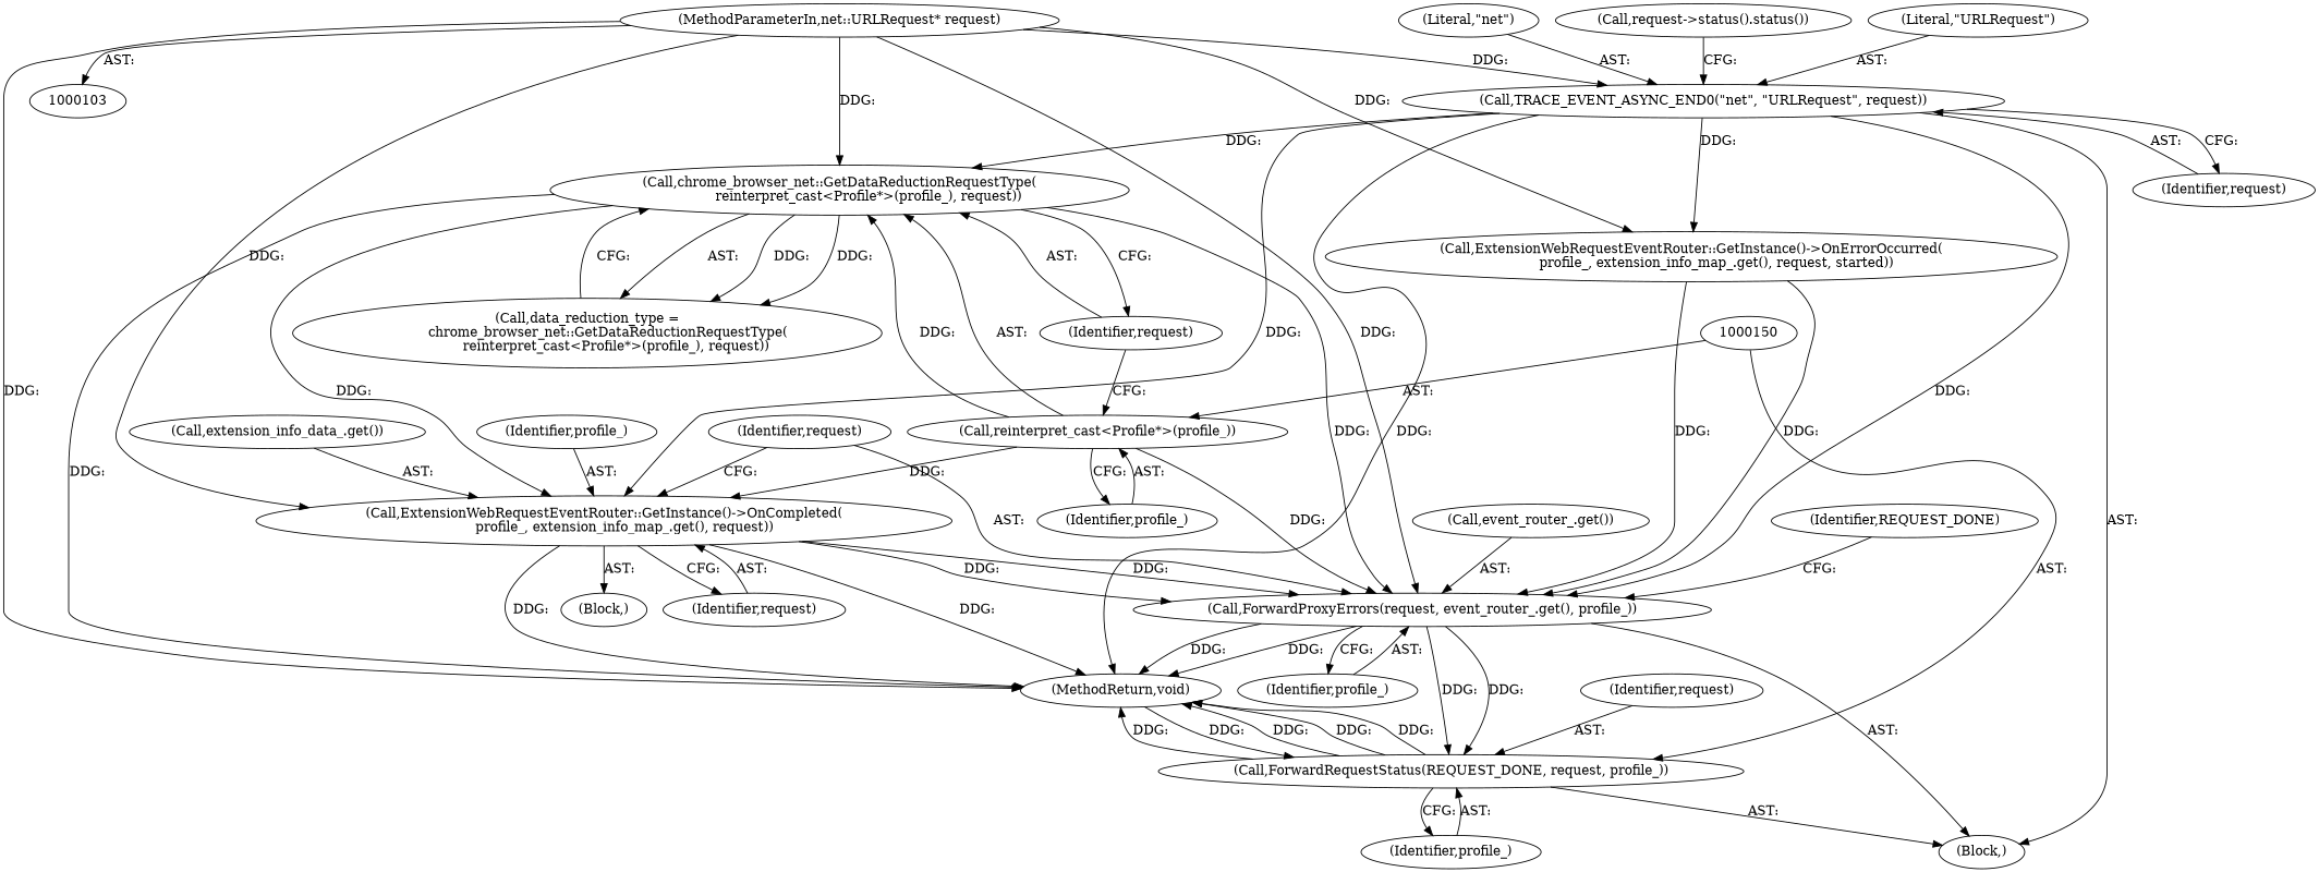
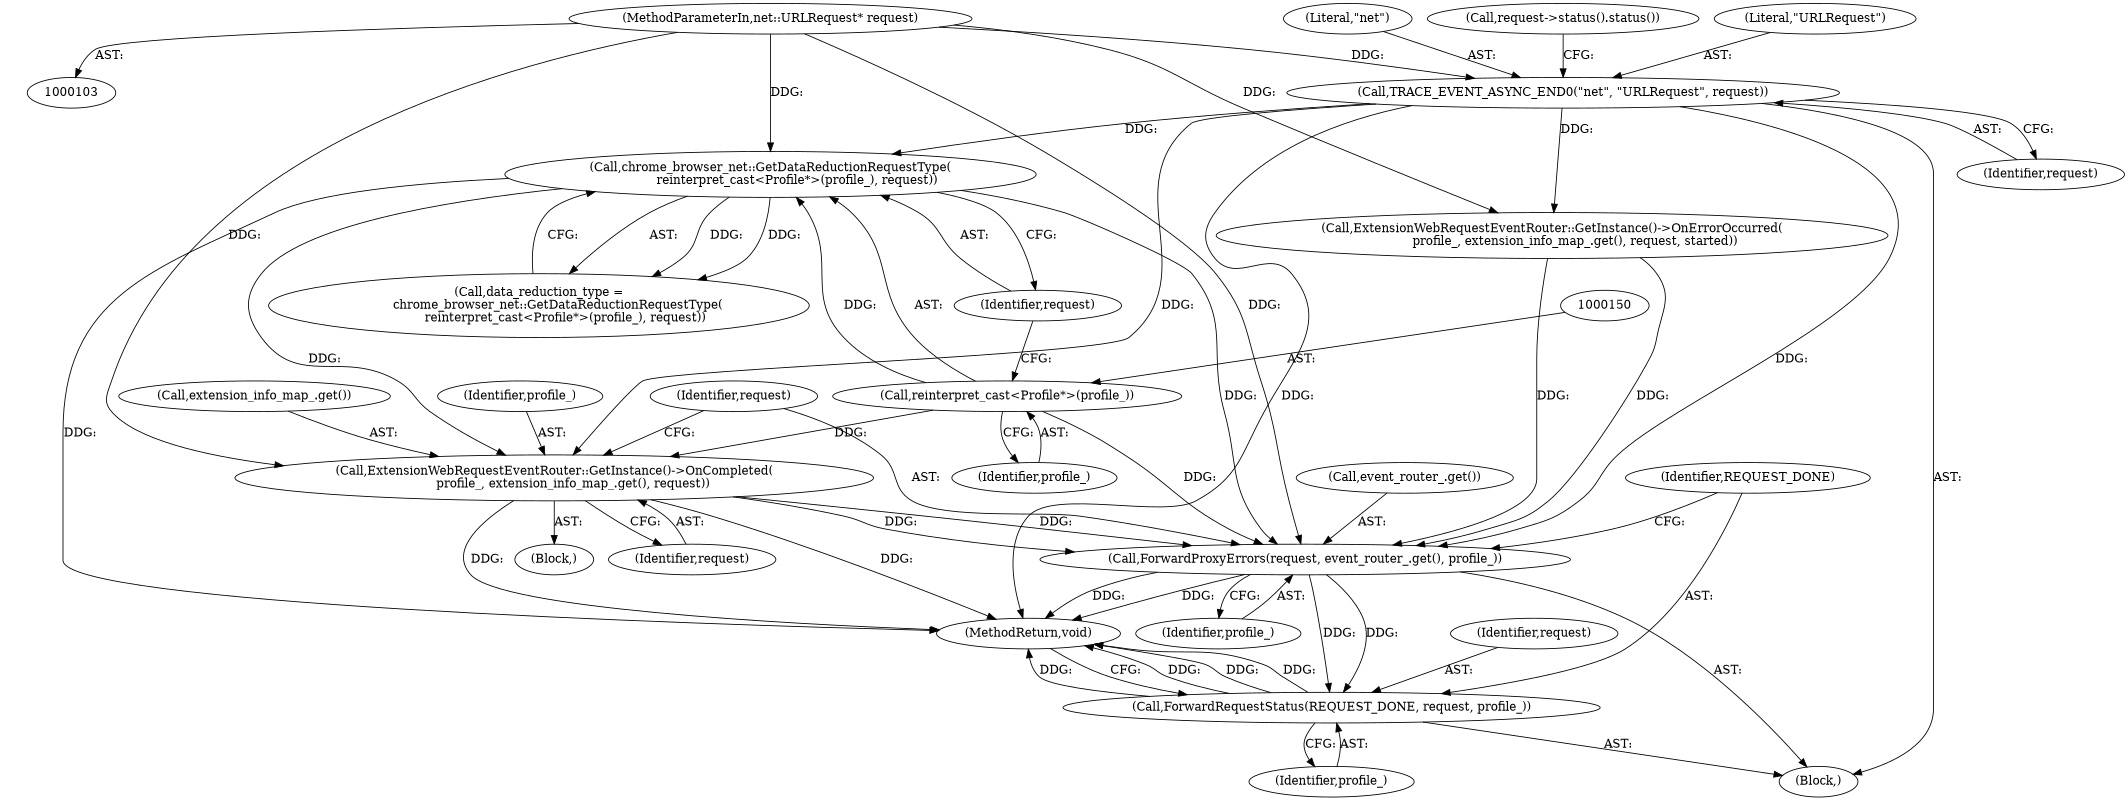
  digraph {
    n1 [label="(Call,ExtensionWebRequestEventRouter::GetInstance()->OnCompleted(\n          profile_, extension_info_map_.get(), request))"]
    n2 [label="(Call,ForwardProxyErrors(request, event_router_.get(), profile_))"]
    n3 [label="(MethodReturn,void)"]
    n4 [label="(Block,)"]
    n5 [label="(Identifier,request)"]
    n6 [label="(Block,)"]
    n7 [label="(Call,ForwardRequestStatus(REQUEST_DONE, request, profile_))"]
    n8 [label="(Identifier,profile_)"]
    n9 [label="(Call,reinterpret_cast<Profile*>(profile_))"]
    n10 [label="(Call,chrome_browser_net::GetDataReductionRequestType(\n              reinterpret_cast<Profile*>(profile_), request))"]
    n11 [label="(Identifier,profile_)"]
    n12 [label="(Identifier,request)"]
    n13 [label="(Call,data_reduction_type =\n          chrome_browser_net::GetDataReductionRequestType(\n              reinterpret_cast<Profile*>(profile_), request))"]
    n14 [label="(Call,TRACE_EVENT_ASYNC_END0(\"net\", \"URLRequest\", request))"]
    n15 [label="(Identifier,request)"]
    n16 [label="(Call,ExtensionWebRequestEventRouter::GetInstance()->OnErrorOccurred(\n            profile_, extension_info_map_.get(), request, started))"]
    n17 [label="(MethodParameterIn,net::URLRequest* request)"]
    1000103
    n19 [label="(Identifier,profile_)"]
    n20 [label="(Call,event_router_.get())"]
    n21 [label="(Literal,\"net\")"]
    n22 [label="(Identifier,profile_)"]
    n23 [label="(Call,request->status().status())"]
    n24 [label="(Identifier,REQUEST_DONE)"]
    n25 [label="(Identifier,request)"]
    n26 [label="(Identifier,request)"]
-   n27 [label="(Call,extension_info_data_.get())"]
+   n27 [label="(Call,extension_info_map_.get())"]
    n28 [label="(Literal,\"URLRequest\")"]
    1000150
    n1 -> n2 [label="DDG: "]
    n1 -> n2 [label="DDG: "]
    n1 -> n3 [label="DDG: "]
    n1 -> n3 [label="DDG: "]
    n1 -> n4 [label="AST: "]
    n1 -> n5 [label="CFG: "]
    n2 -> n3 [label="DDG: "]
    n2 -> n3 [label="DDG: "]
    n2 -> n6 [label="AST: "]
    n2 -> n7 [label="DDG: "]
    n2 -> n7 [label="DDG: "]
    n2 -> n8 [label="CFG: "]
-   n3 -> n7 [label="DDG: "]
+   n3 -> n7 [label="CFG: "]
    n5 -> n1 [label="AST: "]
    n7 -> n3 [label="DDG: "]
    n7 -> n3 [label="DDG: "]
    n7 -> n3 [label="DDG: "]
    n7 -> n3 [label="DDG: "]
    n7 -> n6 [label="AST: "]
    n7 -> n19 [label="CFG: "]
    n8 -> n2 [label="AST: "]
    n9 -> n1 [label="DDG: "]
    n9 -> n2 [label="DDG: "]
    n9 -> n10 [label="AST: "]
    n9 -> n10 [label="DDG: "]
    n9 -> n11 [label="CFG: "]
    n10 -> n1 [label="DDG: "]
    n10 -> n2 [label="DDG: "]
    n10 -> n3 [label="DDG: "]
    n10 -> n12 [label="CFG: "]
    n10 -> n13 [label="AST: "]
    n10 -> n13 [label="DDG: "]
    n10 -> n13 [label="DDG: "]
    n11 -> n9 [label="AST: "]
    n12 -> n9 [label="CFG: "]
    n12 -> n10 [label="AST: "]
    n13 -> n10 [label="CFG: "]
    n14 -> n1 [label="DDG: "]
    n14 -> n2 [label="DDG: "]
    n14 -> n3 [label="DDG: "]
    n14 -> n6 [label="AST: "]
    n14 -> n10 [label="DDG: "]
    n14 -> n15 [label="CFG: "]
    n14 -> n16 [label="DDG: "]
    n15 -> n14 [label="AST: "]
    n16 -> n2 [label="DDG: "]
    n16 -> n2 [label="DDG: "]
    n17 -> n1 [label="DDG: "]
    n17 -> n2 [label="DDG: "]
-   n17 -> n3 [label="DDG: "]
    n17 -> n10 [label="DDG: "]
    n17 -> n14 [label="DDG: "]
    n17 -> n16 [label="DDG: "]
    n17 -> 1000103 [label="AST: "]
    n19 -> n7 [label="AST: "]
    n20 -> n2 [label="AST: "]
    n21 -> n14 [label="AST: "]
    n22 -> n1 [label="AST: "]
    n23 -> n14 [label="CFG: "]
    n24 -> n2 [label="CFG: "]
-   1000150 -> n7 [label="AST: "]
+   n24 -> n7 [label="AST: "]
    n25 -> n7 [label="AST: "]
    n26 -> n1 [label="CFG: "]
    n26 -> n2 [label="AST: "]
    n27 -> n1 [label="AST: "]
    n28 -> n14 [label="AST: "]
    1000150 -> n9 [label="AST: "]
  }
